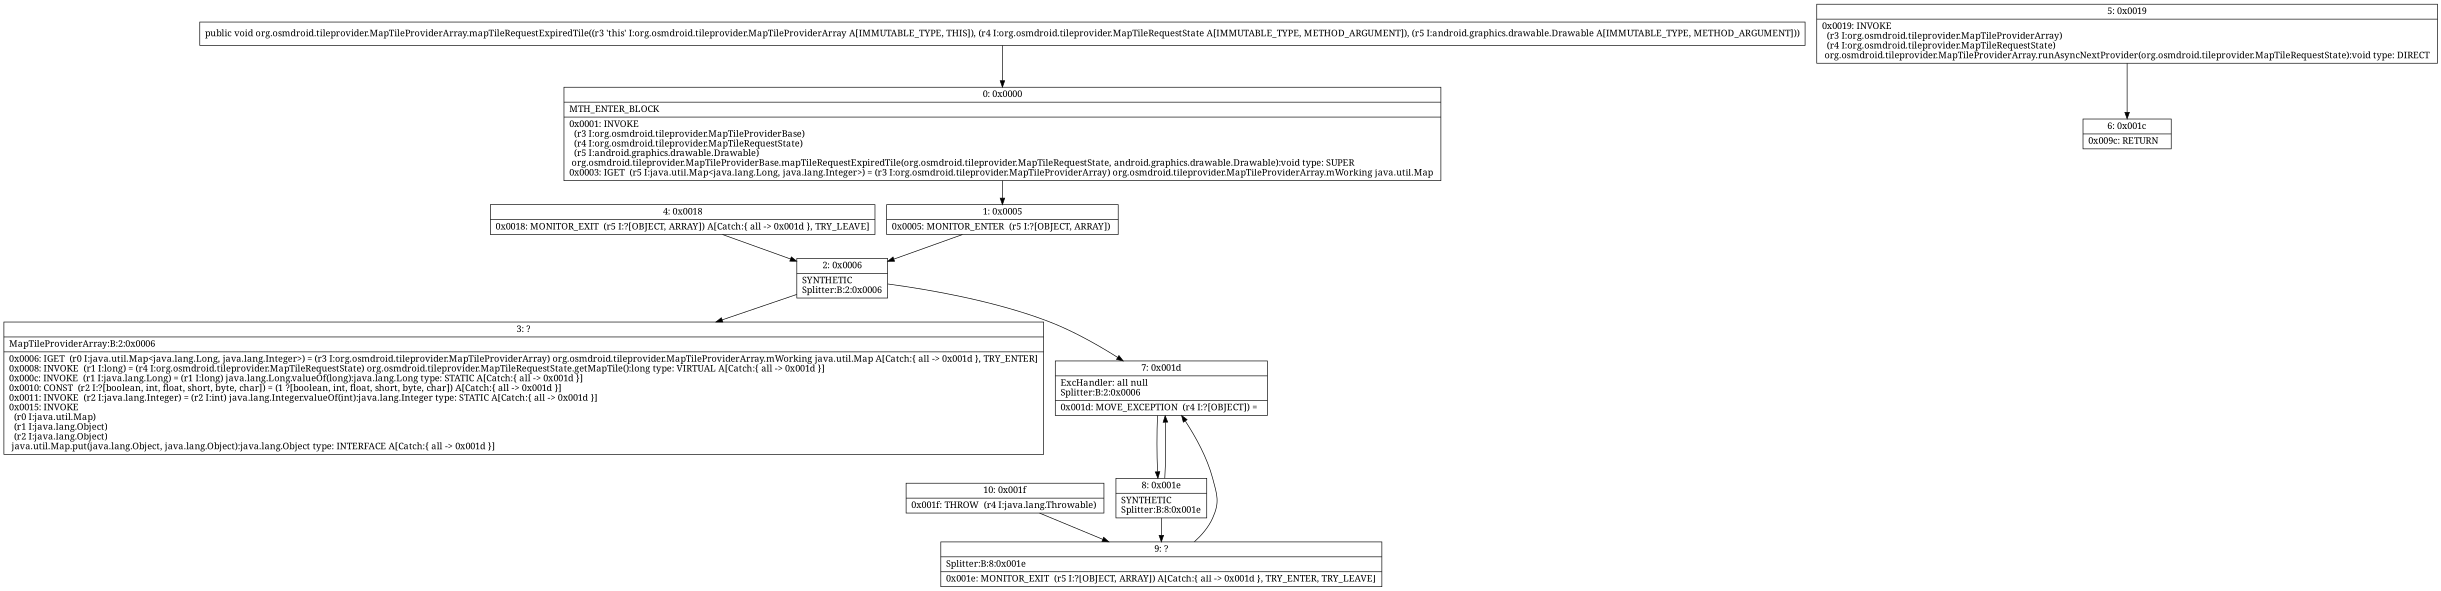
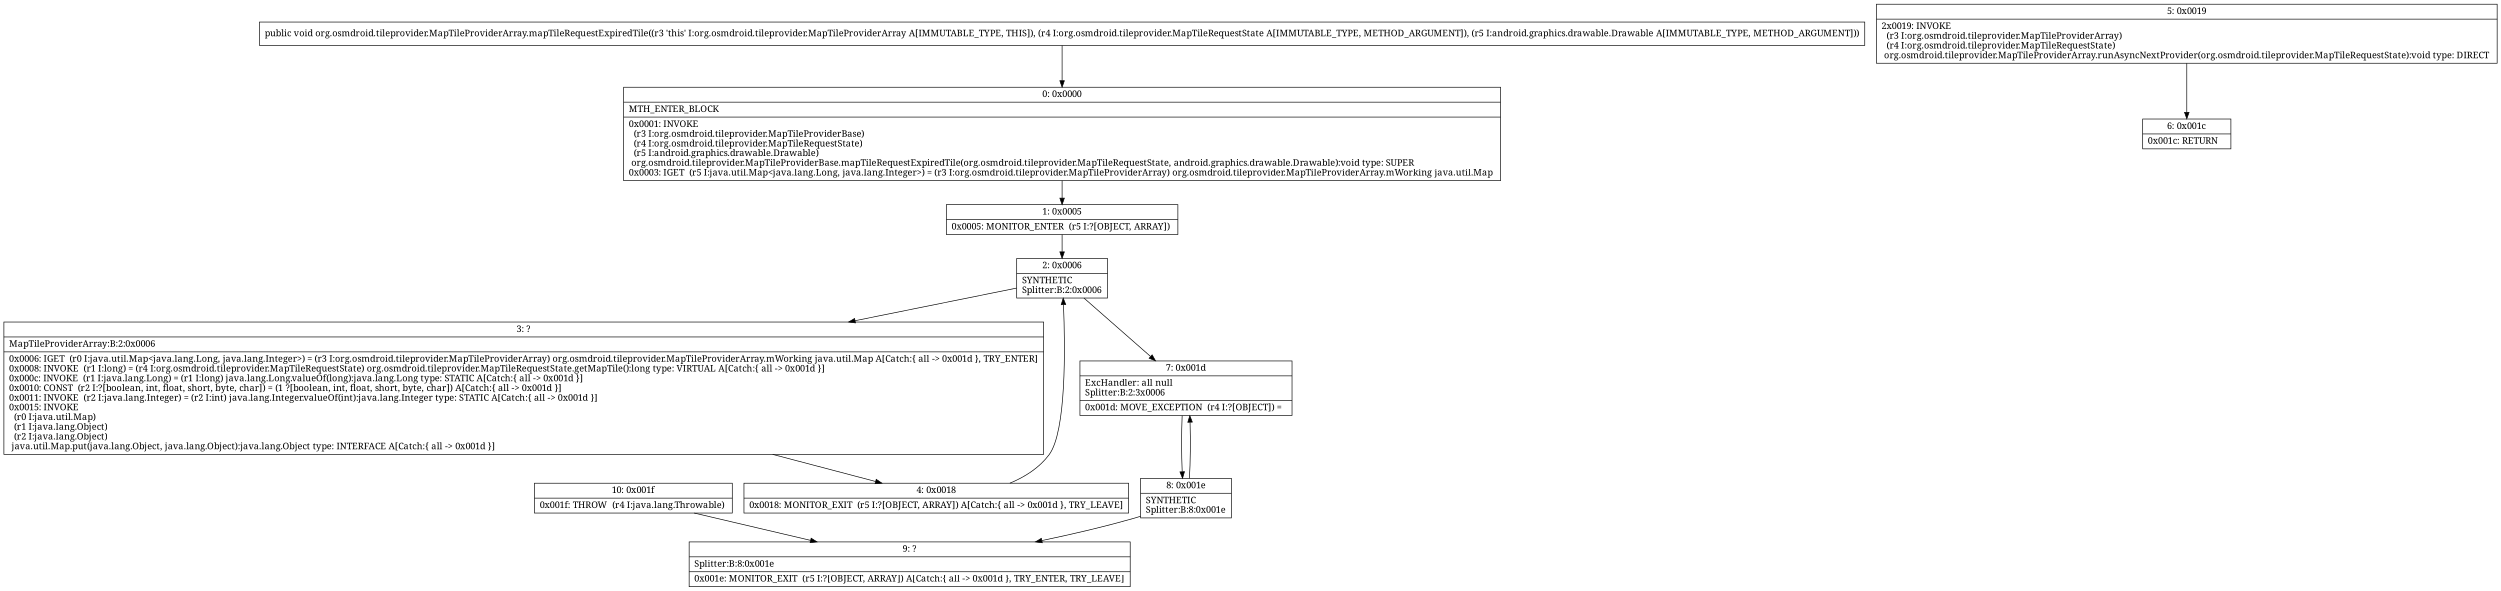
  digraph {
    fontname="Noto Serif"
    node [fontname="Noto Serif" shape=record]
    edge [fontname="Noto Serif"]
    n1 [label="{0\:\ 0x0000|MTH_ENTER_BLOCK\l|0x0001: INVOKE  \l  (r3 I:org.osmdroid.tileprovider.MapTileProviderBase)\l  (r4 I:org.osmdroid.tileprovider.MapTileRequestState)\l  (r5 I:android.graphics.drawable.Drawable)\l org.osmdroid.tileprovider.MapTileProviderBase.mapTileRequestExpiredTile(org.osmdroid.tileprovider.MapTileRequestState, android.graphics.drawable.Drawable):void type: SUPER \l0x0003: IGET  (r5 I:java.util.Map\<java.lang.Long, java.lang.Integer\>) = (r3 I:org.osmdroid.tileprovider.MapTileProviderArray) org.osmdroid.tileprovider.MapTileProviderArray.mWorking java.util.Map \l}"]
    n2 [label="{1\:\ 0x0005|0x0005: MONITOR_ENTER  (r5 I:?[OBJECT, ARRAY]) \l}"]
    n3 [label="{2\:\ 0x0006|SYNTHETIC\lSplitter:B:2:0x0006\l}"]
    n4 [label="{3\:\ ?|MapTileProviderArray:B:2:0x0006\l|0x0006: IGET  (r0 I:java.util.Map\<java.lang.Long, java.lang.Integer\>) = (r3 I:org.osmdroid.tileprovider.MapTileProviderArray) org.osmdroid.tileprovider.MapTileProviderArray.mWorking java.util.Map A[Catch:\{ all \-\> 0x001d \}, TRY_ENTER]\l0x0008: INVOKE  (r1 I:long) = (r4 I:org.osmdroid.tileprovider.MapTileRequestState) org.osmdroid.tileprovider.MapTileRequestState.getMapTile():long type: VIRTUAL A[Catch:\{ all \-\> 0x001d \}]\l0x000c: INVOKE  (r1 I:java.lang.Long) = (r1 I:long) java.lang.Long.valueOf(long):java.lang.Long type: STATIC A[Catch:\{ all \-\> 0x001d \}]\l0x0010: CONST  (r2 I:?[boolean, int, float, short, byte, char]) = (1 ?[boolean, int, float, short, byte, char]) A[Catch:\{ all \-\> 0x001d \}]\l0x0011: INVOKE  (r2 I:java.lang.Integer) = (r2 I:int) java.lang.Integer.valueOf(int):java.lang.Integer type: STATIC A[Catch:\{ all \-\> 0x001d \}]\l0x0015: INVOKE  \l  (r0 I:java.util.Map)\l  (r1 I:java.lang.Object)\l  (r2 I:java.lang.Object)\l java.util.Map.put(java.lang.Object, java.lang.Object):java.lang.Object type: INTERFACE A[Catch:\{ all \-\> 0x001d \}]\l}"]
-   n5 [label="{7\:\ 0x001d|ExcHandler: all null\lSplitter:B:2:0x0006\l|0x001d: MOVE_EXCEPTION  (r4 I:?[OBJECT]) =  \l}"]
+   n5 [label="{7\:\ 0x001d|ExcHandler: all null\lSplitter:B:2:3x0006\l|0x001d: MOVE_EXCEPTION  (r4 I:?[OBJECT]) =  \l}"]
    n6 [label="{4\:\ 0x0018|0x0018: MONITOR_EXIT  (r5 I:?[OBJECT, ARRAY]) A[Catch:\{ all \-\> 0x001d \}, TRY_LEAVE]\l}"]
    n7 [label="{8\:\ 0x001e|SYNTHETIC\lSplitter:B:8:0x001e\l}"]
-   n8 [label="{5\:\ 0x0019|0x0019: INVOKE  \l  (r3 I:org.osmdroid.tileprovider.MapTileProviderArray)\l  (r4 I:org.osmdroid.tileprovider.MapTileRequestState)\l org.osmdroid.tileprovider.MapTileProviderArray.runAsyncNextProvider(org.osmdroid.tileprovider.MapTileRequestState):void type: DIRECT \l}"]
-   n9 [label="{6\:\ 0x001c|0x009c: RETURN   \l}"]
+   n8 [label="{5\:\ 0x0019|2x0019: INVOKE  \l  (r3 I:org.osmdroid.tileprovider.MapTileProviderArray)\l  (r4 I:org.osmdroid.tileprovider.MapTileRequestState)\l org.osmdroid.tileprovider.MapTileProviderArray.runAsyncNextProvider(org.osmdroid.tileprovider.MapTileRequestState):void type: DIRECT \l}"]
+   n9 [label="{6\:\ 0x001c|0x001c: RETURN   \l}"]
    n10 [label="{9\:\ ?|Splitter:B:8:0x001e\l|0x001e: MONITOR_EXIT  (r5 I:?[OBJECT, ARRAY]) A[Catch:\{ all \-\> 0x001d \}, TRY_ENTER, TRY_LEAVE]\l}"]
    n11 [label="{10\:\ 0x001f|0x001f: THROW  (r4 I:java.lang.Throwable) \l}"]
    n12 [label="{public void org.osmdroid.tileprovider.MapTileProviderArray.mapTileRequestExpiredTile((r3 'this' I:org.osmdroid.tileprovider.MapTileProviderArray A[IMMUTABLE_TYPE, THIS]), (r4 I:org.osmdroid.tileprovider.MapTileRequestState A[IMMUTABLE_TYPE, METHOD_ARGUMENT]), (r5 I:android.graphics.drawable.Drawable A[IMMUTABLE_TYPE, METHOD_ARGUMENT])) }"]
    n1 -> n2
    n2 -> n3
    n3 -> n4
    n3 -> n5
+   n4 -> n6
    n5 -> n7
    n6 -> n3
    n7 -> n5
    n7 -> n10
    n8 -> n9
-   n10 -> n5
    n11 -> n10
    n12 -> n1
  }
